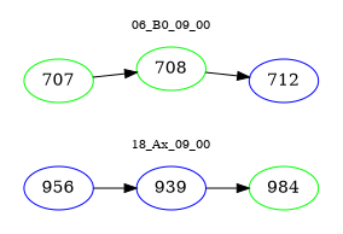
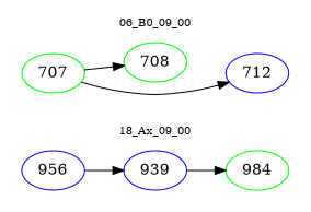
  digraph {
    rankdir=LR
    node [color=blue]
    edge [color=black]
    n1 [label=939]
    n2 [label=956]
    n3 [color=green label=984]
    n4 [color=green label=707]
    n5 [label=712]
    n6 [color=green label=708]
    subgraph cluster_1 {
      color=white
      fontsize=10
      label="18_Ax_09_00"
      n1
      n2
      n3
    }
    subgraph cluster_2 {
      color=white
      fontsize=10
      label="06_B0_09_00"
      n4
      n5
      n6
    }
    n1 -> n3
    n2 -> n1
-   n6 -> n5
+   n4 -> n5
    n4 -> n6
  }
